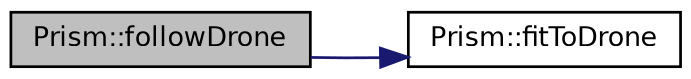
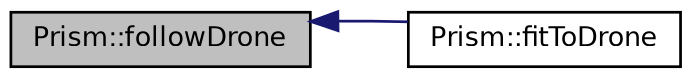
  digraph {
    rankdir=LR
    node [color=black fontname=Helvetica fontsize=10 shape=record style=filled]
    n1 [fillcolor=grey75 fontcolor=black height=0.2 label="Prism::followDrone" width=0.4]
    n2 [fillcolor=white height=0.2 label="Prism::fitToDrone" width=0.4]
-   n1 -> n2 [color=midnightblue fontname=Helvetica fontsize=10 labelfontname=Helvetica labelfontsize=10 style=solid]
+   n2 -> n1 [color=midnightblue fontname=Helvetica fontsize=10 labelfontname=Helvetica labelfontsize=10 style=solid]
  }
